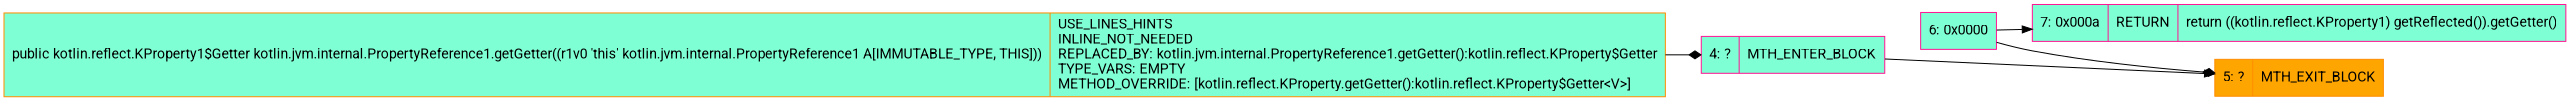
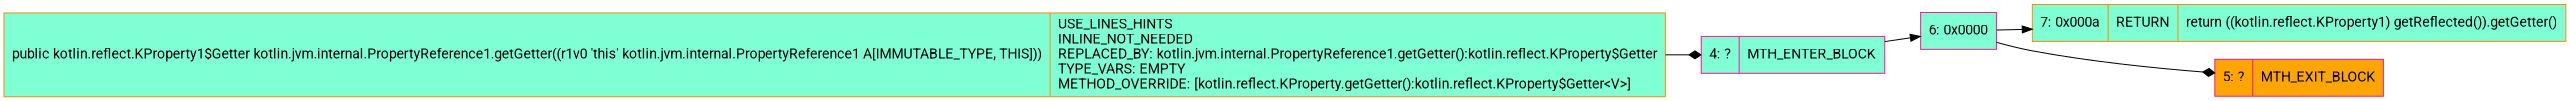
  digraph {
    fontname=Roboto
    rankdir=LR
    node [color=deeppink fillcolor=aquamarine fontname=Roboto shape=record style=filled]
    edge [arrowhead=normal fontname=Roboto]
    n1 [label="{4\:\ ?|MTH_ENTER_BLOCK\l}"]
    n2 [label="{6\:\ 0x0000}"]
-   n3 [label="{7\:\ 0x000a|RETURN\l|return ((kotlin.reflect.KProperty1) getReflected()).getGetter()\l}"]
-   n4 [color=darkorange fillcolor=orange label="{5\:\ ?|MTH_EXIT_BLOCK\l}"]
+   n3 [color=darkorange label="{7\:\ 0x000a|RETURN\l|return ((kotlin.reflect.KProperty1) getReflected()).getGetter()\l}"]
+   n4 [fillcolor=orange label="{5\:\ ?|MTH_EXIT_BLOCK\l}"]
    n5 [color=darkorange label="{public kotlin.reflect.KProperty1$Getter kotlin.jvm.internal.PropertyReference1.getGetter((r1v0 'this' kotlin.jvm.internal.PropertyReference1 A[IMMUTABLE_TYPE, THIS]))  | USE_LINES_HINTS\lINLINE_NOT_NEEDED\lREPLACED_BY: kotlin.jvm.internal.PropertyReference1.getGetter():kotlin.reflect.KProperty$Getter\lTYPE_VARS: EMPTY\lMETHOD_OVERRIDE: [kotlin.reflect.KProperty.getGetter():kotlin.reflect.KProperty$Getter\<V\>]\l}"]
-   n1 -> n4
+   n1 -> n2
    n2 -> n3
    n2 -> n4 [arrowhead=diamond]
    n5 -> n1 [arrowhead=diamond]
  }
